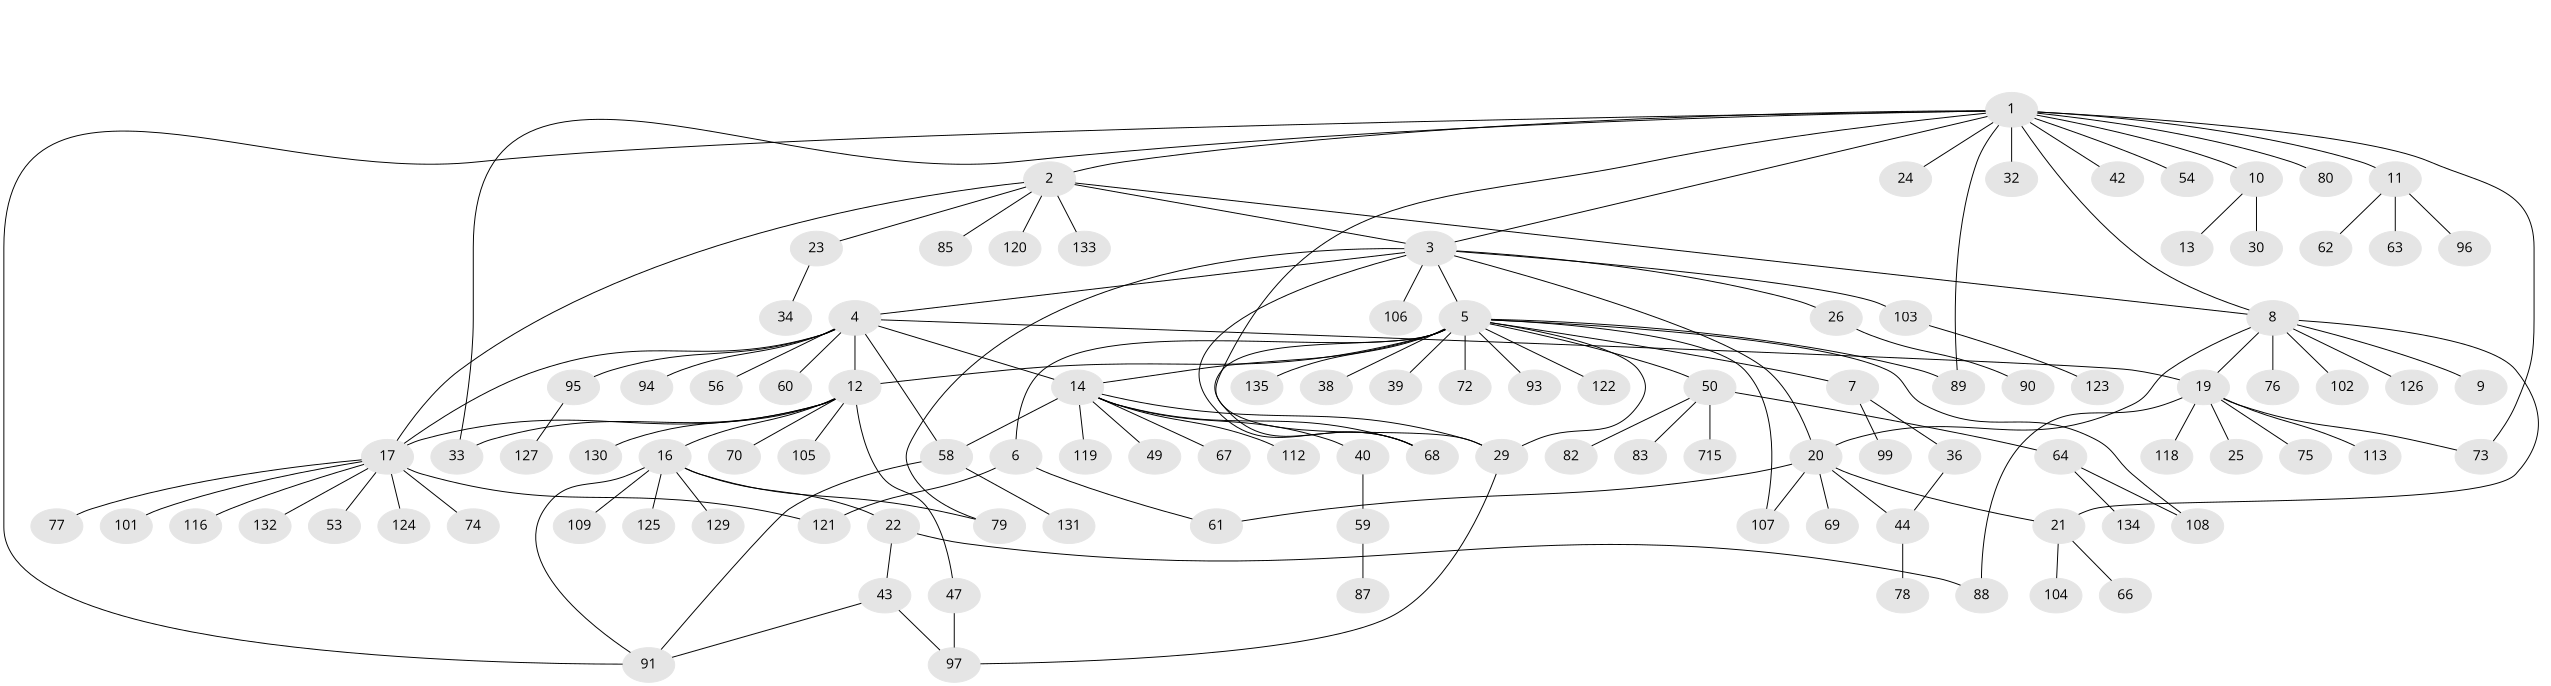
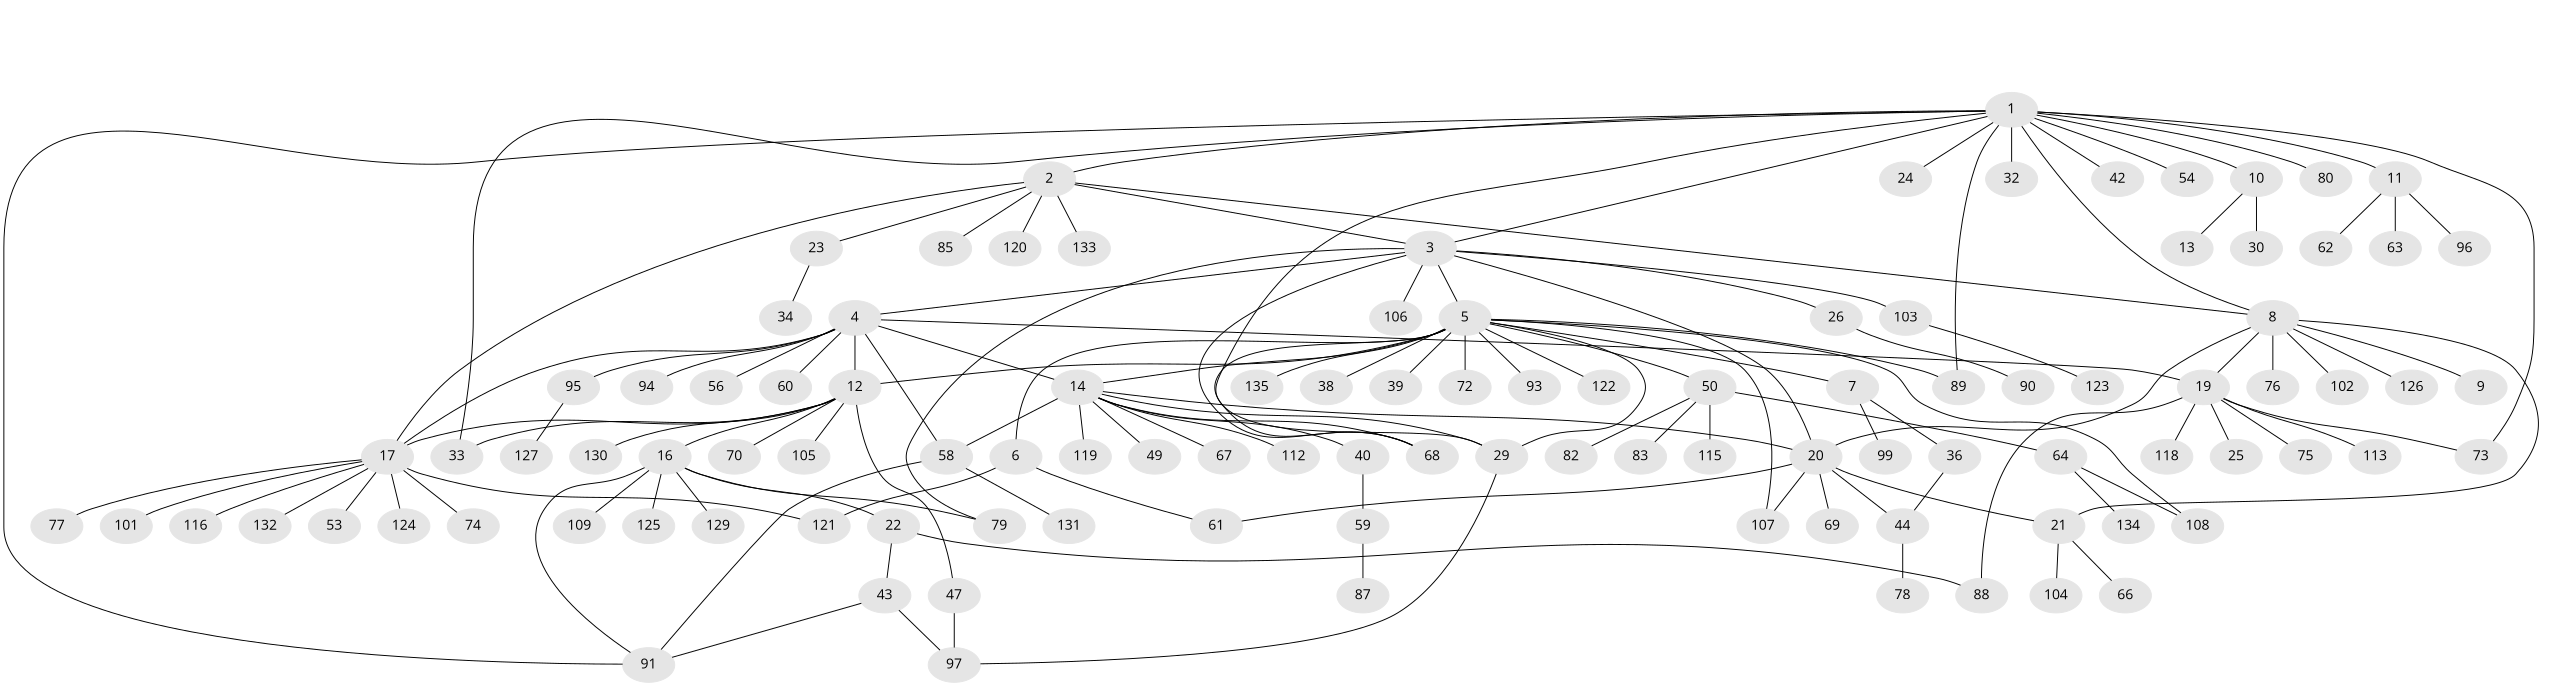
  graph {
    fontname="Open Sans"
    node [color=gray90 fontname="Open Sans" style=filled]
    edge [fontname="Open Sans"]
    1 [super="+46"]
    2 [super="+51"]
    3 [super="+18"]
    8 [super="+15"]
    10 [super="+52"]
    11 [super="+28"]
    24 [super="+128"]
    29 [super="+48"]
    32
    33 [super="+81"]
    42
    54
    73
    80
    89
    91 [super="+100"]
    17 [super="+31"]
    23 [super="+27"]
    85
    120
    133
    4 [super="+117"]
    5 [super="+37"]
    20 [super="+57"]
    26 [super="+35"]
    68 [super="+110"]
    79
    103
    106
    19 [super="+111"]
    9
    21 [super="+55"]
    76
    102
    126
    13
    30
    62
    63
    96
    97
    121
    53 [super="+98"]
    74
    77
    101
    116
    124
    132
    34
    12 [super="+41"]
    14 [super="+45"]
    56
    58 [super="+71"]
    60
    94
    95
    6
    7
    38
    39
    50 [super="+65"]
    72
    93
    107
    108
    122
    135
    61 [super="+86"]
    44
    69
    90
    123
    16 [super="+114"]
    47
    70
    105
    130
    40
    49
    67
    112
    119
    25
    75
    88
    113
    118
    131
    127
    36
    99
    64
    82
    83
-   115 [label=715]
+   115
    66
    104
    22
    109
    125
    129
    59
    43 [super="+92"]
    78 [super="+136"]
    87
    134
    1 -- 2
    1 -- 3
    1 -- 8
    1 -- 10
    1 -- 11
    1 -- 24
    1 -- 29
    1 -- 32
    1 -- 33
    1 -- 42
    1 -- 54
    1 -- 73
    1 -- 80
    1 -- 89
    1 -- 91
    2 -- 3
    2 -- 8
    2 -- 17
    2 -- 23
    2 -- 85
    2 -- 120
    2 -- 133
    3 -- 4
    3 -- 5
    3 -- 20
    3 -- 26
    3 -- 68
    3 -- 79
    3 -- 103
    3 -- 106
    8 -- 20
    8 -- 19
    8 -- 9
    8 -- 21
    8 -- 76
    8 -- 102
    8 -- 126
    10 -- 13
    10 -- 30
    11 -- 62
    11 -- 63
    11 -- 96
    29 -- 97
    17 -- 121
    17 -- 53
    17 -- 74
    17 -- 77
    17 -- 101
    17 -- 116
    17 -- 124
    17 -- 132
    23 -- 34
    4 -- 17
    4 -- 19
    4 -- 12
    4 -- 14
    4 -- 56
    4 -- 58
    4 -- 60
    4 -- 94
    4 -- 95
    5 -- 29
    5 -- 89
    5 -- 68
    5 -- 12 [weight=2]
    5 -- 14
    5 -- 6
    5 -- 7
    5 -- 38
    5 -- 39
    5 -- 50
    5 -- 72
    5 -- 93
    5 -- 107
    5 -- 108
    5 -- 122
    5 -- 135
    20 -- 21
    20 -- 107
    20 -- 61
    20 -- 44
    20 -- 69
    26 -- 90
    103 -- 123
    19 -- 73
    19 -- 25
    19 -- 75
    19 -- 88
    19 -- 113
    19 -- 118
    21 -- 66
    21 -- 104
    12 -- 33
    12 -- 17
    12 -- 16
    12 -- 47
    12 -- 70
    12 -- 105
    12 -- 130
    14 -- 29
+   14 -- 20
    14 -- 68
    14 -- 58
    14 -- 40
    14 -- 49
    14 -- 67
    14 -- 112
    14 -- 119
    58 -- 91
    58 -- 131 [weight=2]
    95 -- 127
    6 -- 121
    6 -- 61
    7 -- 36
    7 -- 99
    50 -- 64
    50 -- 82
    50 -- 83
    50 -- 115
    44 -- 78
    16 -- 91
    16 -- 79
    16 -- 22
    16 -- 109
    16 -- 125
    16 -- 129
    47 -- 97
    40 -- 59
    36 -- 44
    64 -- 108
    64 -- 134
    22 -- 88
    22 -- 43
    59 -- 87
    43 -- 91
    43 -- 97
  }
